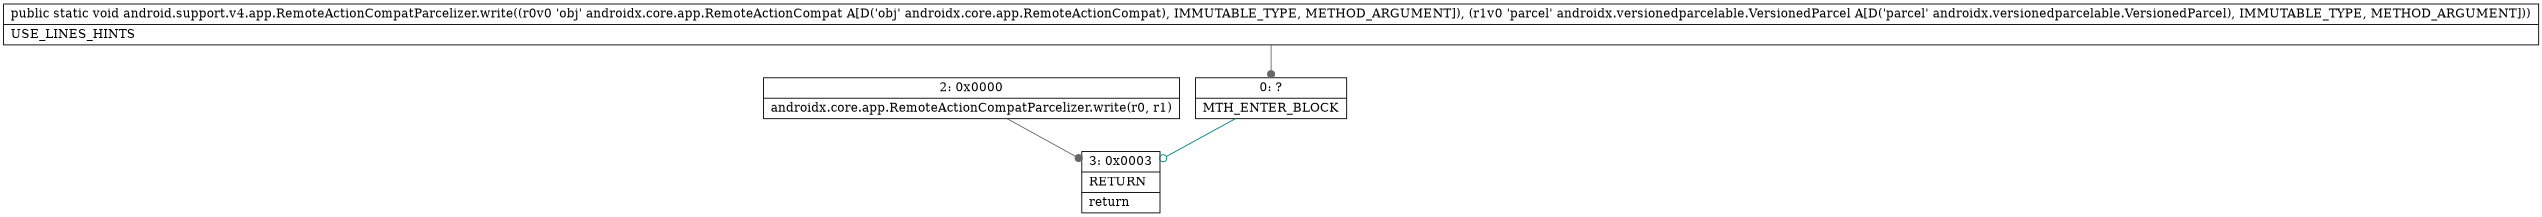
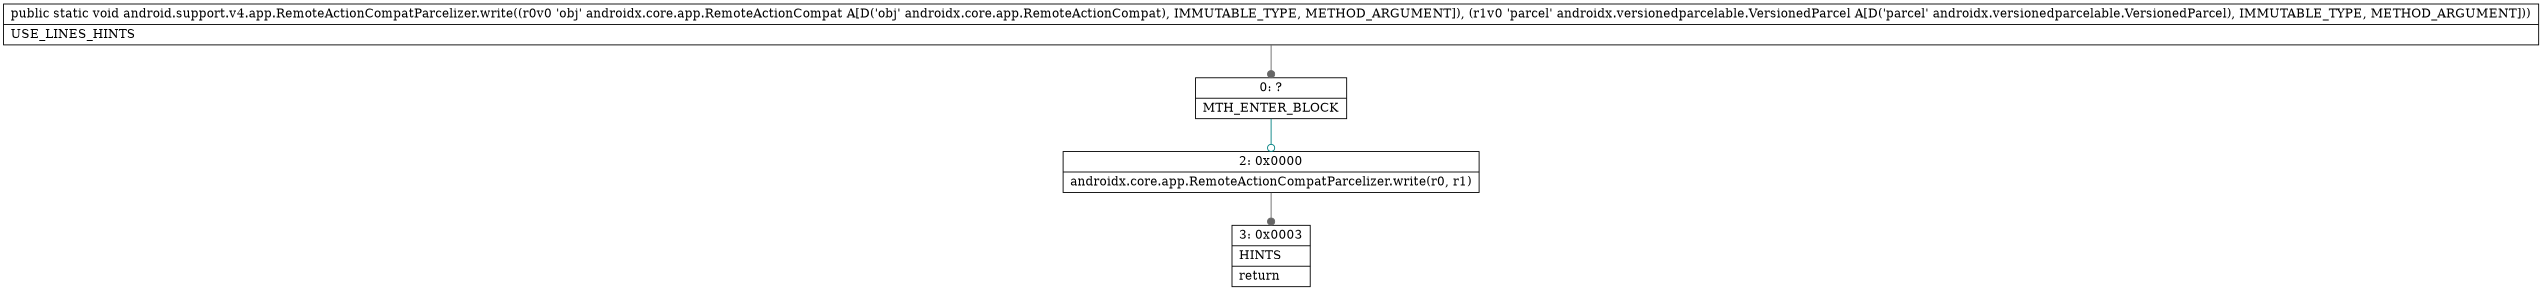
  digraph {
    node [shape=record]
    edge [arrowhead=dot color=gray40]
    n1 [label="{0\:\ ?|MTH_ENTER_BLOCK\l}"]
    n2 [label="{2\:\ 0x0000|androidx.core.app.RemoteActionCompatParcelizer.write(r0, r1)\l}"]
-   n3 [label="{3\:\ 0x0003|RETURN\l|return\l}"]
+   n3 [label="{3\:\ 0x0003|HINTS\l|return\l}"]
    n4 [label="{public static void android.support.v4.app.RemoteActionCompatParcelizer.write((r0v0 'obj' androidx.core.app.RemoteActionCompat A[D('obj' androidx.core.app.RemoteActionCompat), IMMUTABLE_TYPE, METHOD_ARGUMENT]), (r1v0 'parcel' androidx.versionedparcelable.VersionedParcel A[D('parcel' androidx.versionedparcelable.VersionedParcel), IMMUTABLE_TYPE, METHOD_ARGUMENT]))  | USE_LINES_HINTS\l}"]
-   n1 -> n3 [arrowhead=odot color=teal]
+   n1 -> n2 [arrowhead=odot color=teal]
    n2 -> n3
    n4 -> n1
  }
